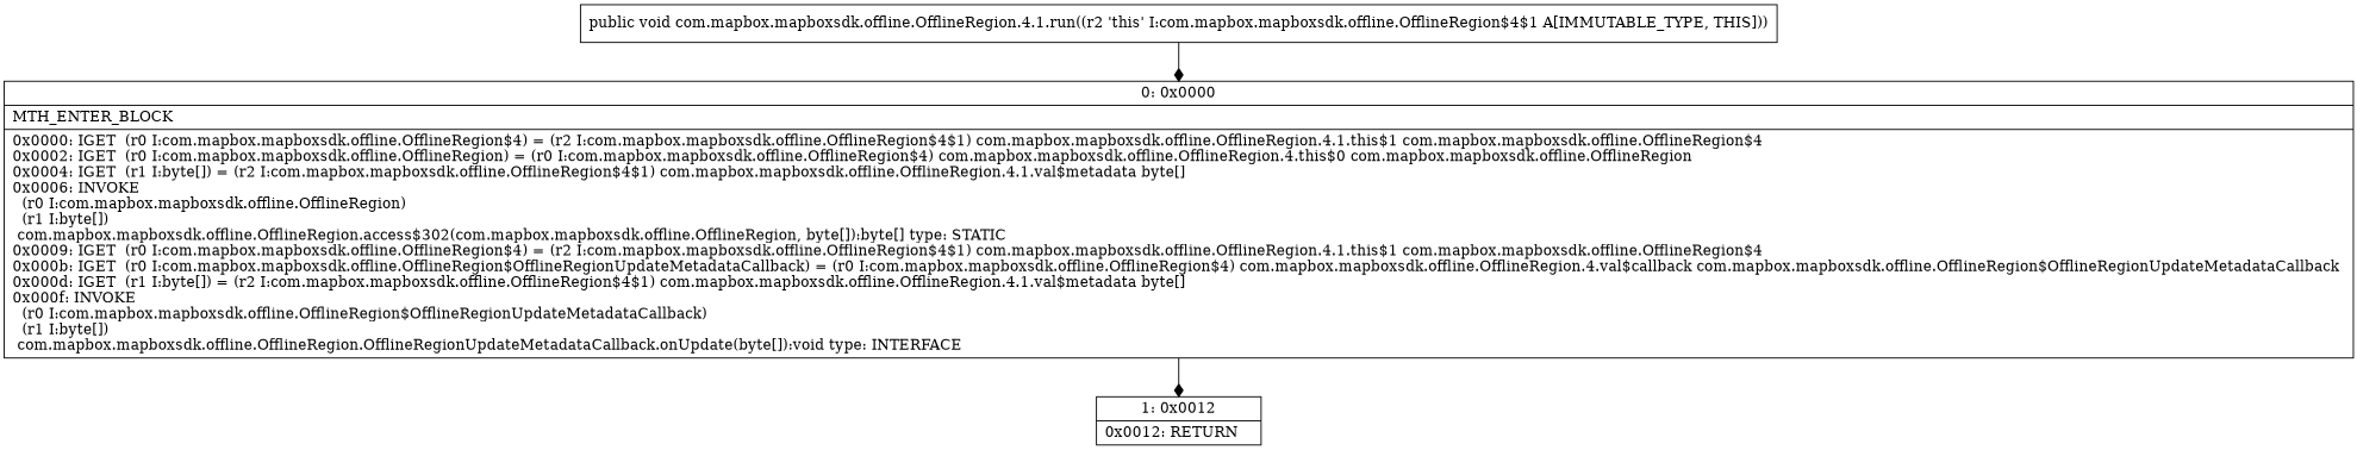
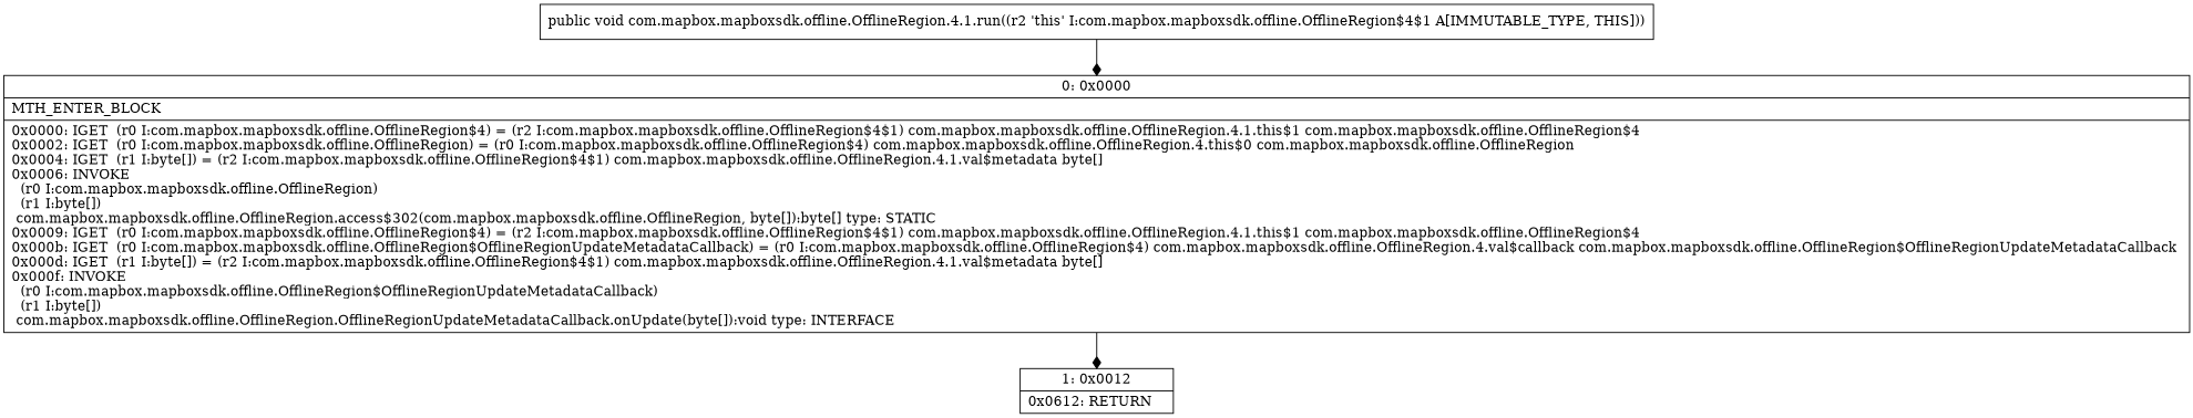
  digraph {
    node [shape=record]
    edge [arrowhead=diamond]
    n1 [label="{0\:\ 0x0000|MTH_ENTER_BLOCK\l|0x0000: IGET  (r0 I:com.mapbox.mapboxsdk.offline.OfflineRegion$4) = (r2 I:com.mapbox.mapboxsdk.offline.OfflineRegion$4$1) com.mapbox.mapboxsdk.offline.OfflineRegion.4.1.this$1 com.mapbox.mapboxsdk.offline.OfflineRegion$4 \l0x0002: IGET  (r0 I:com.mapbox.mapboxsdk.offline.OfflineRegion) = (r0 I:com.mapbox.mapboxsdk.offline.OfflineRegion$4) com.mapbox.mapboxsdk.offline.OfflineRegion.4.this$0 com.mapbox.mapboxsdk.offline.OfflineRegion \l0x0004: IGET  (r1 I:byte[]) = (r2 I:com.mapbox.mapboxsdk.offline.OfflineRegion$4$1) com.mapbox.mapboxsdk.offline.OfflineRegion.4.1.val$metadata byte[] \l0x0006: INVOKE  \l  (r0 I:com.mapbox.mapboxsdk.offline.OfflineRegion)\l  (r1 I:byte[])\l com.mapbox.mapboxsdk.offline.OfflineRegion.access$302(com.mapbox.mapboxsdk.offline.OfflineRegion, byte[]):byte[] type: STATIC \l0x0009: IGET  (r0 I:com.mapbox.mapboxsdk.offline.OfflineRegion$4) = (r2 I:com.mapbox.mapboxsdk.offline.OfflineRegion$4$1) com.mapbox.mapboxsdk.offline.OfflineRegion.4.1.this$1 com.mapbox.mapboxsdk.offline.OfflineRegion$4 \l0x000b: IGET  (r0 I:com.mapbox.mapboxsdk.offline.OfflineRegion$OfflineRegionUpdateMetadataCallback) = (r0 I:com.mapbox.mapboxsdk.offline.OfflineRegion$4) com.mapbox.mapboxsdk.offline.OfflineRegion.4.val$callback com.mapbox.mapboxsdk.offline.OfflineRegion$OfflineRegionUpdateMetadataCallback \l0x000d: IGET  (r1 I:byte[]) = (r2 I:com.mapbox.mapboxsdk.offline.OfflineRegion$4$1) com.mapbox.mapboxsdk.offline.OfflineRegion.4.1.val$metadata byte[] \l0x000f: INVOKE  \l  (r0 I:com.mapbox.mapboxsdk.offline.OfflineRegion$OfflineRegionUpdateMetadataCallback)\l  (r1 I:byte[])\l com.mapbox.mapboxsdk.offline.OfflineRegion.OfflineRegionUpdateMetadataCallback.onUpdate(byte[]):void type: INTERFACE \l}"]
-   n2 [label="{1\:\ 0x0012|0x0012: RETURN   \l}"]
+   n2 [label="{1\:\ 0x0012|0x0612: RETURN   \l}"]
    n3 [label="{public void com.mapbox.mapboxsdk.offline.OfflineRegion.4.1.run((r2 'this' I:com.mapbox.mapboxsdk.offline.OfflineRegion$4$1 A[IMMUTABLE_TYPE, THIS])) }"]
    n1 -> n2
    n3 -> n1
  }
